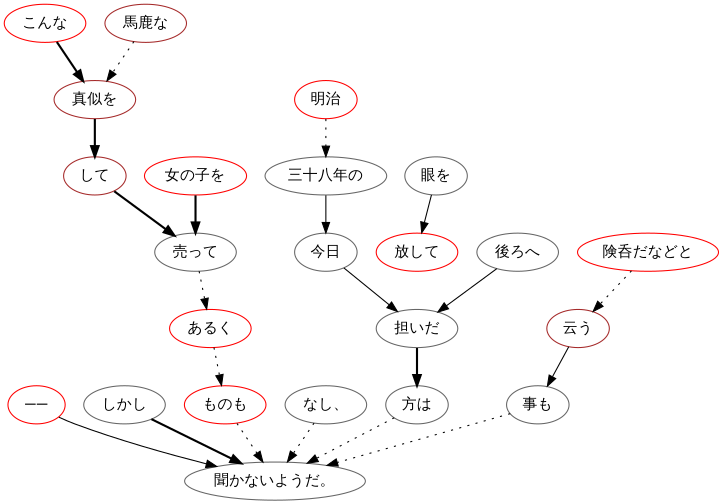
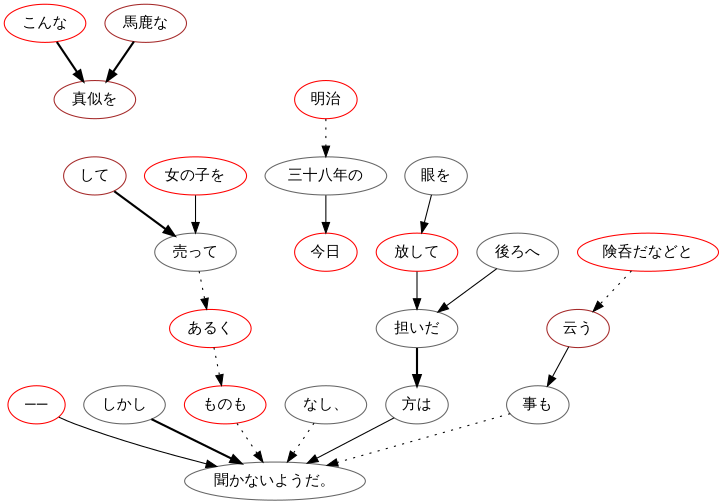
  digraph {
    fontname="IBM Plex Sans"
    node [color=gray40 fontname="IBM Plex Sans"]
    edge [fontname="IBM Plex Sans" style=solid]
    n1 [color=red label="——"]
    n2 [label="聞かないようだ。"]
    n3 [label="しかし"]
    n4 [color=red label="明治"]
    n5 [label="三十八年の"]
-   n6 [label="今日"]
+   n6 [color=red label="今日"]
    n7 [color=brown label="して"]
    n8 [label="売って"]
    n9 [color=red label="こんな"]
    n10 [color=brown label="真似を"]
    n11 [color=brown label="馬鹿な"]
    n12 [color=red label="あるく"]
    n13 [color=red label="女の子を"]
    n14 [color=red label="ものも"]
    n15 [label="なし、"]
    n16 [label="眼を"]
    n17 [color=red label="放して"]
    n18 [label="担いだ"]
    n19 [label="方は"]
    n20 [label="後ろへ"]
    n21 [color=red label="険呑だなどと"]
    n22 [color=brown label="云う"]
    n23 [label="事も"]
    n1 -> n2
    n3 -> n2 [style=bold]
    n4 -> n5 [style=dotted]
    n5 -> n6
    n7 -> n8 [style=bold]
    n8 -> n12 [style=dotted]
    n9 -> n10 [style=bold]
-   n10 -> n7 [style=bold]
-   n11 -> n10 [style=dotted]
+   n11 -> n10 [style=bold]
    n12 -> n14 [style=dotted]
-   n13 -> n8 [style=bold]
+   n13 -> n8
    n14 -> n2 [style=dotted]
    n15 -> n2 [style=dotted]
    n16 -> n17
-   n6 -> n18
+   n17 -> n18
    n18 -> n19 [style=bold]
-   n19 -> n2 [style=dotted]
+   n19 -> n2
    n20 -> n18
    n21 -> n22 [style=dotted]
    n22 -> n23
    n23 -> n2 [style=dotted]
  }
